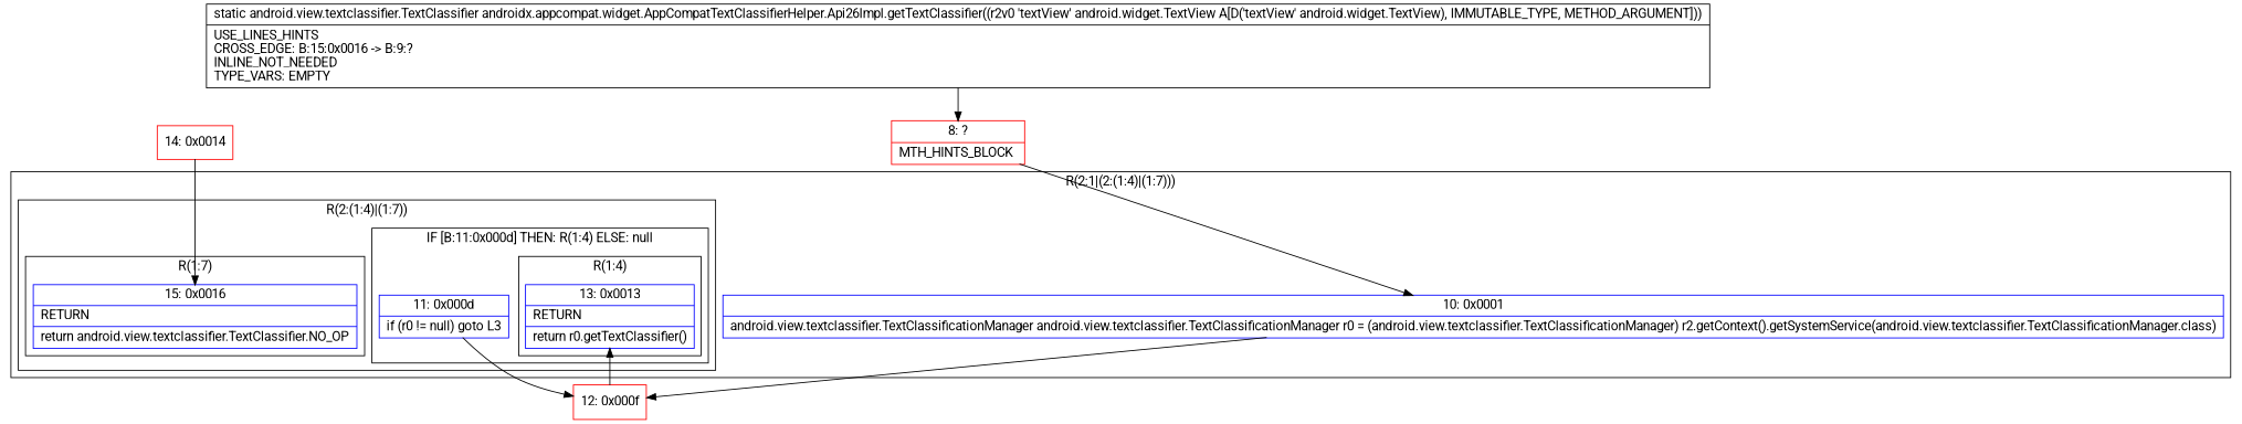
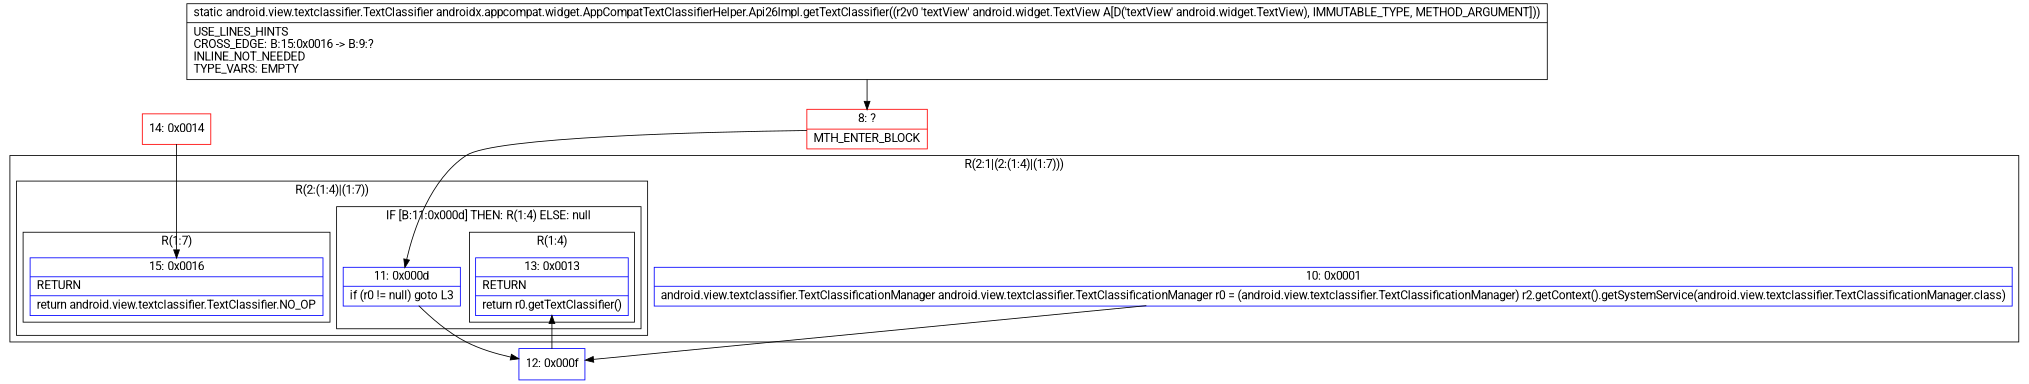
  digraph {
    fontname=Roboto
    node [color=blue fontname=Roboto shape=record]
    edge [fontname=Roboto]
    n1 [label="{13\:\ 0x0013|RETURN\l|return r0.getTextClassifier()\l}"]
    n2 [label="{11\:\ 0x000d|if (r0 != null) goto L3\l}"]
    n3 [label="{15\:\ 0x0016|RETURN\l|return android.view.textclassifier.TextClassifier.NO_OP\l}"]
    n4 [label="{10\:\ 0x0001|android.view.textclassifier.TextClassificationManager android.view.textclassifier.TextClassificationManager r0 = (android.view.textclassifier.TextClassificationManager) r2.getContext().getSystemService(android.view.textclassifier.TextClassificationManager.class)\l}"]
-   n5 [color=red label="{12\:\ 0x000f}"]
+   n5 [label="{12\:\ 0x000f}"]
    n6 [color=red label="{14\:\ 0x0014}"]
-   n7 [color=red label="{8\:\ ?|MTH_HINTS_BLOCK\l}"]
+   n7 [color=red label="{8\:\ ?|MTH_ENTER_BLOCK\l}"]
    n8 [label="{static android.view.textclassifier.TextClassifier androidx.appcompat.widget.AppCompatTextClassifierHelper.Api26Impl.getTextClassifier((r2v0 'textView' android.widget.TextView A[D('textView' android.widget.TextView), IMMUTABLE_TYPE, METHOD_ARGUMENT]))  | USE_LINES_HINTS\lCROSS_EDGE: B:15:0x0016 \-\> B:9:?\lINLINE_NOT_NEEDED\lTYPE_VARS: EMPTY\l}" color=""]
    subgraph cluster_1 {
      label="R(2:1|(2:(1:4)|(1:7)))"
      n4
      subgraph cluster_2 {
        label="R(2:(1:4)|(1:7))"
        subgraph cluster_3 {
          label="IF [B:11:0x000d] THEN: R(1:4) ELSE: null"
          n2
          subgraph cluster_4 {
            label="R(1:4)"
            n1
          }
        }
        subgraph cluster_5 {
          label="R(1:7)"
          n3
        }
      }
    }
    n2 -> n5
    n4 -> n5
    n5 -> n1
    n6 -> n3
-   n7 -> n4
+   n7 -> n2
    n8 -> n7
  }
